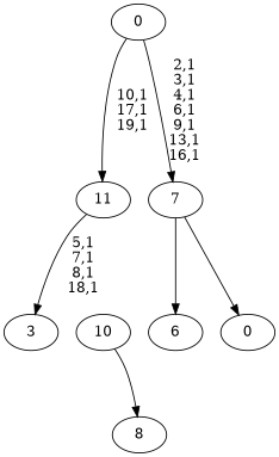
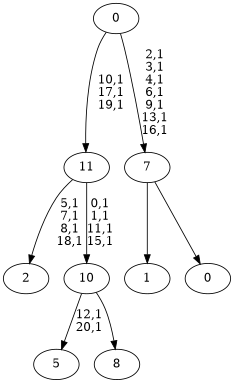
  digraph {
-   n1 [label=6]
+   n1 [label=1]
+   n2 [label=5]
    n3 [label=8]
-   n4 [label=3]
+   n4 [label=2]
    n5 [label=10]
    11
    n7 [label=0]
    7
    0
+   n5 -> n2 [label="12,1\n20,1"]
    n5 -> n3
    11 -> n4 [label="5,1\n7,1\n8,1\n18,1"]
+   11 -> n5 [label="0,1\n1,1\n11,1\n15,1"]
    7 -> n1
    7 -> n7
    0 -> 11 [label="10,1\n17,1\n19,1"]
    0 -> 7 [label="2,1\n3,1\n4,1\n6,1\n9,1\n13,1\n16,1"]
  }
